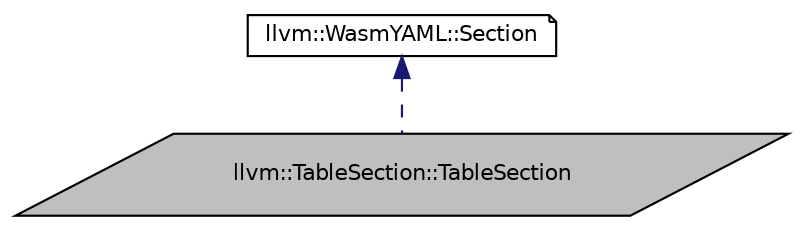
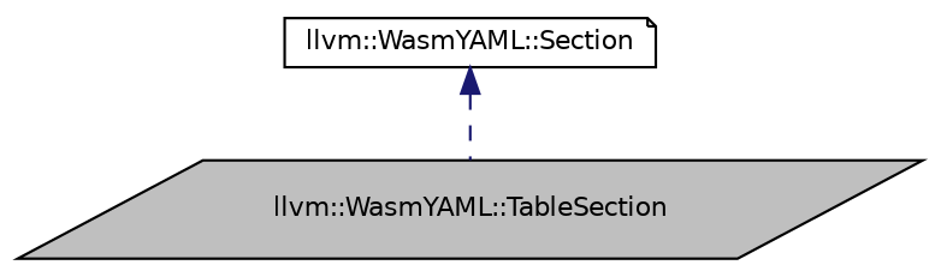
  digraph {
    fontname="DejaVu Sans"
    node [color=black fontname="DejaVu Sans" fontsize=10]
-   n1 [fillcolor=grey75 fontcolor=black height=0.2 label="llvm::TableSection::TableSection" shape=parallelogram style=filled width=0.4]
+   n1 [fillcolor=grey75 fontcolor=black height=0.2 label="llvm::WasmYAML::TableSection" shape=parallelogram style=filled width=0.4]
    n2 [height=0.2 label="llvm::WasmYAML::Section" shape=note width=0.4]
    n2 -> n1 [color=midnightblue dir=back fontname="DejaVu Sans" fontsize=10 labelfontname=Helvetica labelfontsize=10 style=dashed]
  }
